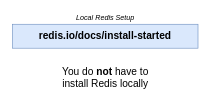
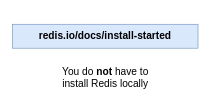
  <mxCell id="0" />
  <mxCell id="1" parent="0" />
  <mxCell id="2" value="redis.io/docs/install-started" style="rounded=0;whiteSpace=wrap;html=1;align=center;fillColor=#dae8fc;strokeColor=#6c8ebf;fontSize=17;fontStyle=1" vertex="1" parent="1"><mxGeometry x="20" y="40" width="310" height="40" as="geometry" /></mxCell>
- <mxCell id="3" value="&lt;i&gt;Local Redis Setup&lt;/i&gt;" style="text;html=1;strokeColor=none;fillColor=none;align=center;verticalAlign=middle;whiteSpace=wrap;rounded=0;" vertex="1" parent="1"><mxGeometry x="97.5" y="20" width="155" height="20" as="geometry" /></mxCell>
  <mxCell id="4" value="You do &lt;b&gt;not&lt;/b&gt;&amp;nbsp;have to install Redis locally" style="text;html=1;strokeColor=none;fillColor=none;align=center;verticalAlign=middle;whiteSpace=wrap;rounded=0;fontSize=17;" vertex="1" parent="1"><mxGeometry x="88.75" y="120" width="172.5" height="20" as="geometry" /></mxCell>
